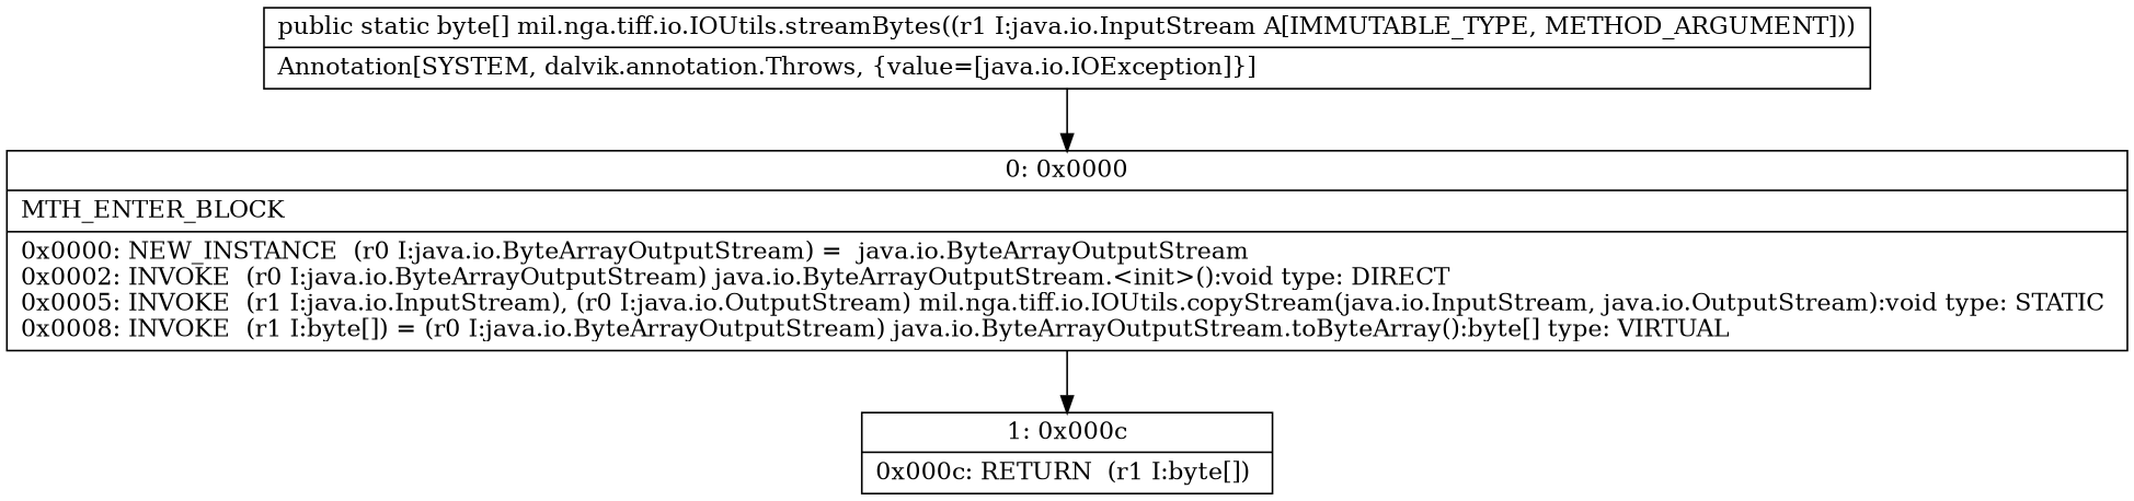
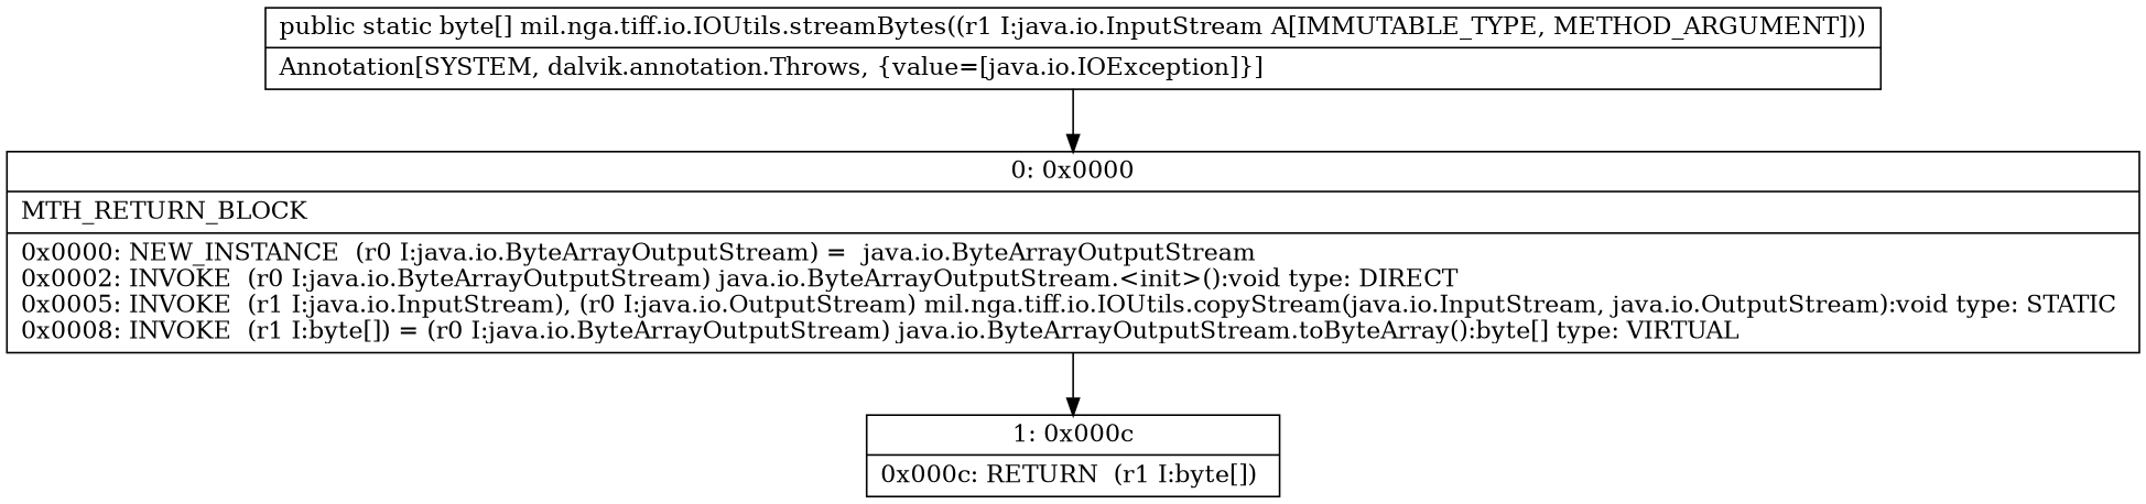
  digraph {
    node [shape=record]
-   n1 [label="{0\:\ 0x0000|MTH_ENTER_BLOCK\l|0x0000: NEW_INSTANCE  (r0 I:java.io.ByteArrayOutputStream) =  java.io.ByteArrayOutputStream \l0x0002: INVOKE  (r0 I:java.io.ByteArrayOutputStream) java.io.ByteArrayOutputStream.\<init\>():void type: DIRECT \l0x0005: INVOKE  (r1 I:java.io.InputStream), (r0 I:java.io.OutputStream) mil.nga.tiff.io.IOUtils.copyStream(java.io.InputStream, java.io.OutputStream):void type: STATIC \l0x0008: INVOKE  (r1 I:byte[]) = (r0 I:java.io.ByteArrayOutputStream) java.io.ByteArrayOutputStream.toByteArray():byte[] type: VIRTUAL \l}"]
+   n1 [label="{0\:\ 0x0000|MTH_RETURN_BLOCK\l|0x0000: NEW_INSTANCE  (r0 I:java.io.ByteArrayOutputStream) =  java.io.ByteArrayOutputStream \l0x0002: INVOKE  (r0 I:java.io.ByteArrayOutputStream) java.io.ByteArrayOutputStream.\<init\>():void type: DIRECT \l0x0005: INVOKE  (r1 I:java.io.InputStream), (r0 I:java.io.OutputStream) mil.nga.tiff.io.IOUtils.copyStream(java.io.InputStream, java.io.OutputStream):void type: STATIC \l0x0008: INVOKE  (r1 I:byte[]) = (r0 I:java.io.ByteArrayOutputStream) java.io.ByteArrayOutputStream.toByteArray():byte[] type: VIRTUAL \l}"]
    n2 [label="{1\:\ 0x000c|0x000c: RETURN  (r1 I:byte[]) \l}"]
    n3 [label="{public static byte[] mil.nga.tiff.io.IOUtils.streamBytes((r1 I:java.io.InputStream A[IMMUTABLE_TYPE, METHOD_ARGUMENT]))  | Annotation[SYSTEM, dalvik.annotation.Throws, \{value=[java.io.IOException]\}]\l}"]
    n1 -> n2
    n3 -> n1
  }
